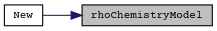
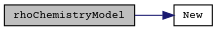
  digraph {
    rankdir=LR
    fontname="Courier Prime"
    node [color=black fontname="Courier Prime" fontsize=10 shape=record]
    n1 [fillcolor=grey75 fontcolor=black height=0.2 label=rhoChemistryModel style=filled width=0.4]
    n2 [height=0.2 label=New width=0.4]
-   n2 -> n1 [color=midnightblue fontname="Courier Prime" fontsize=10 labelfontname=Helvetica labelfontsize=10 style=solid]
+   n1 -> n2 [color=midnightblue fontname="Courier Prime" fontsize=10 labelfontname=Helvetica labelfontsize=10 style=solid]
  }
